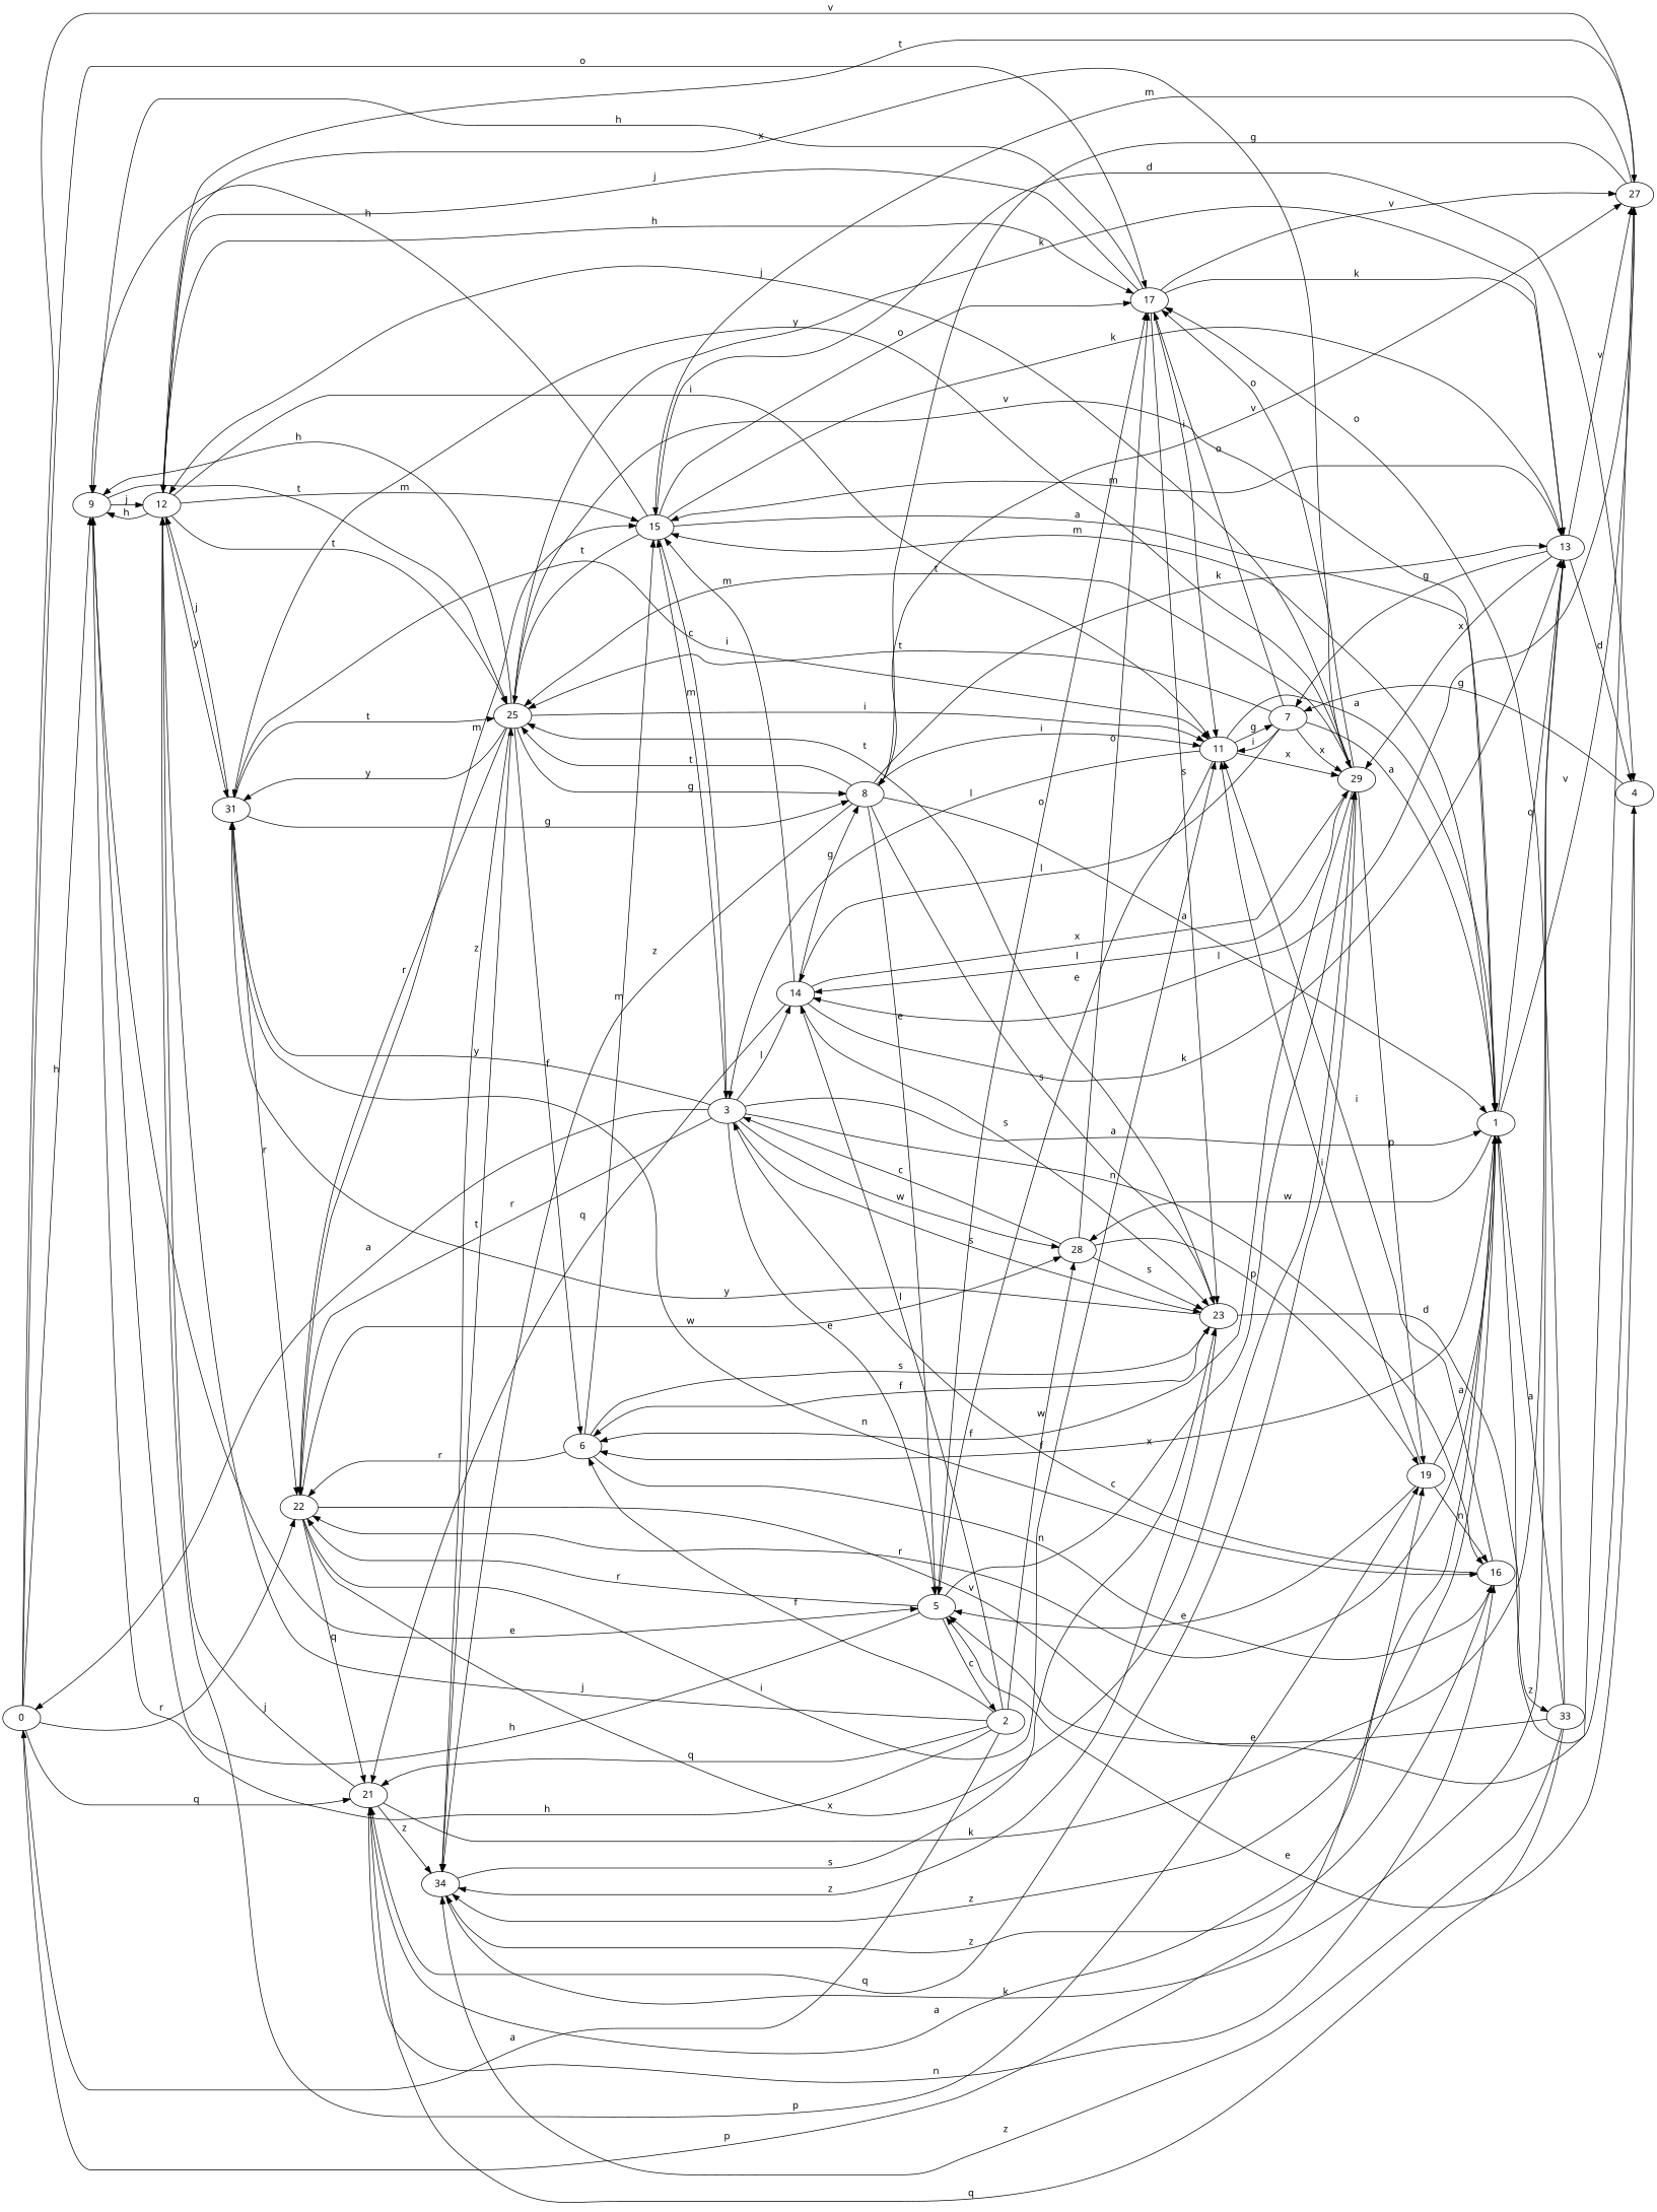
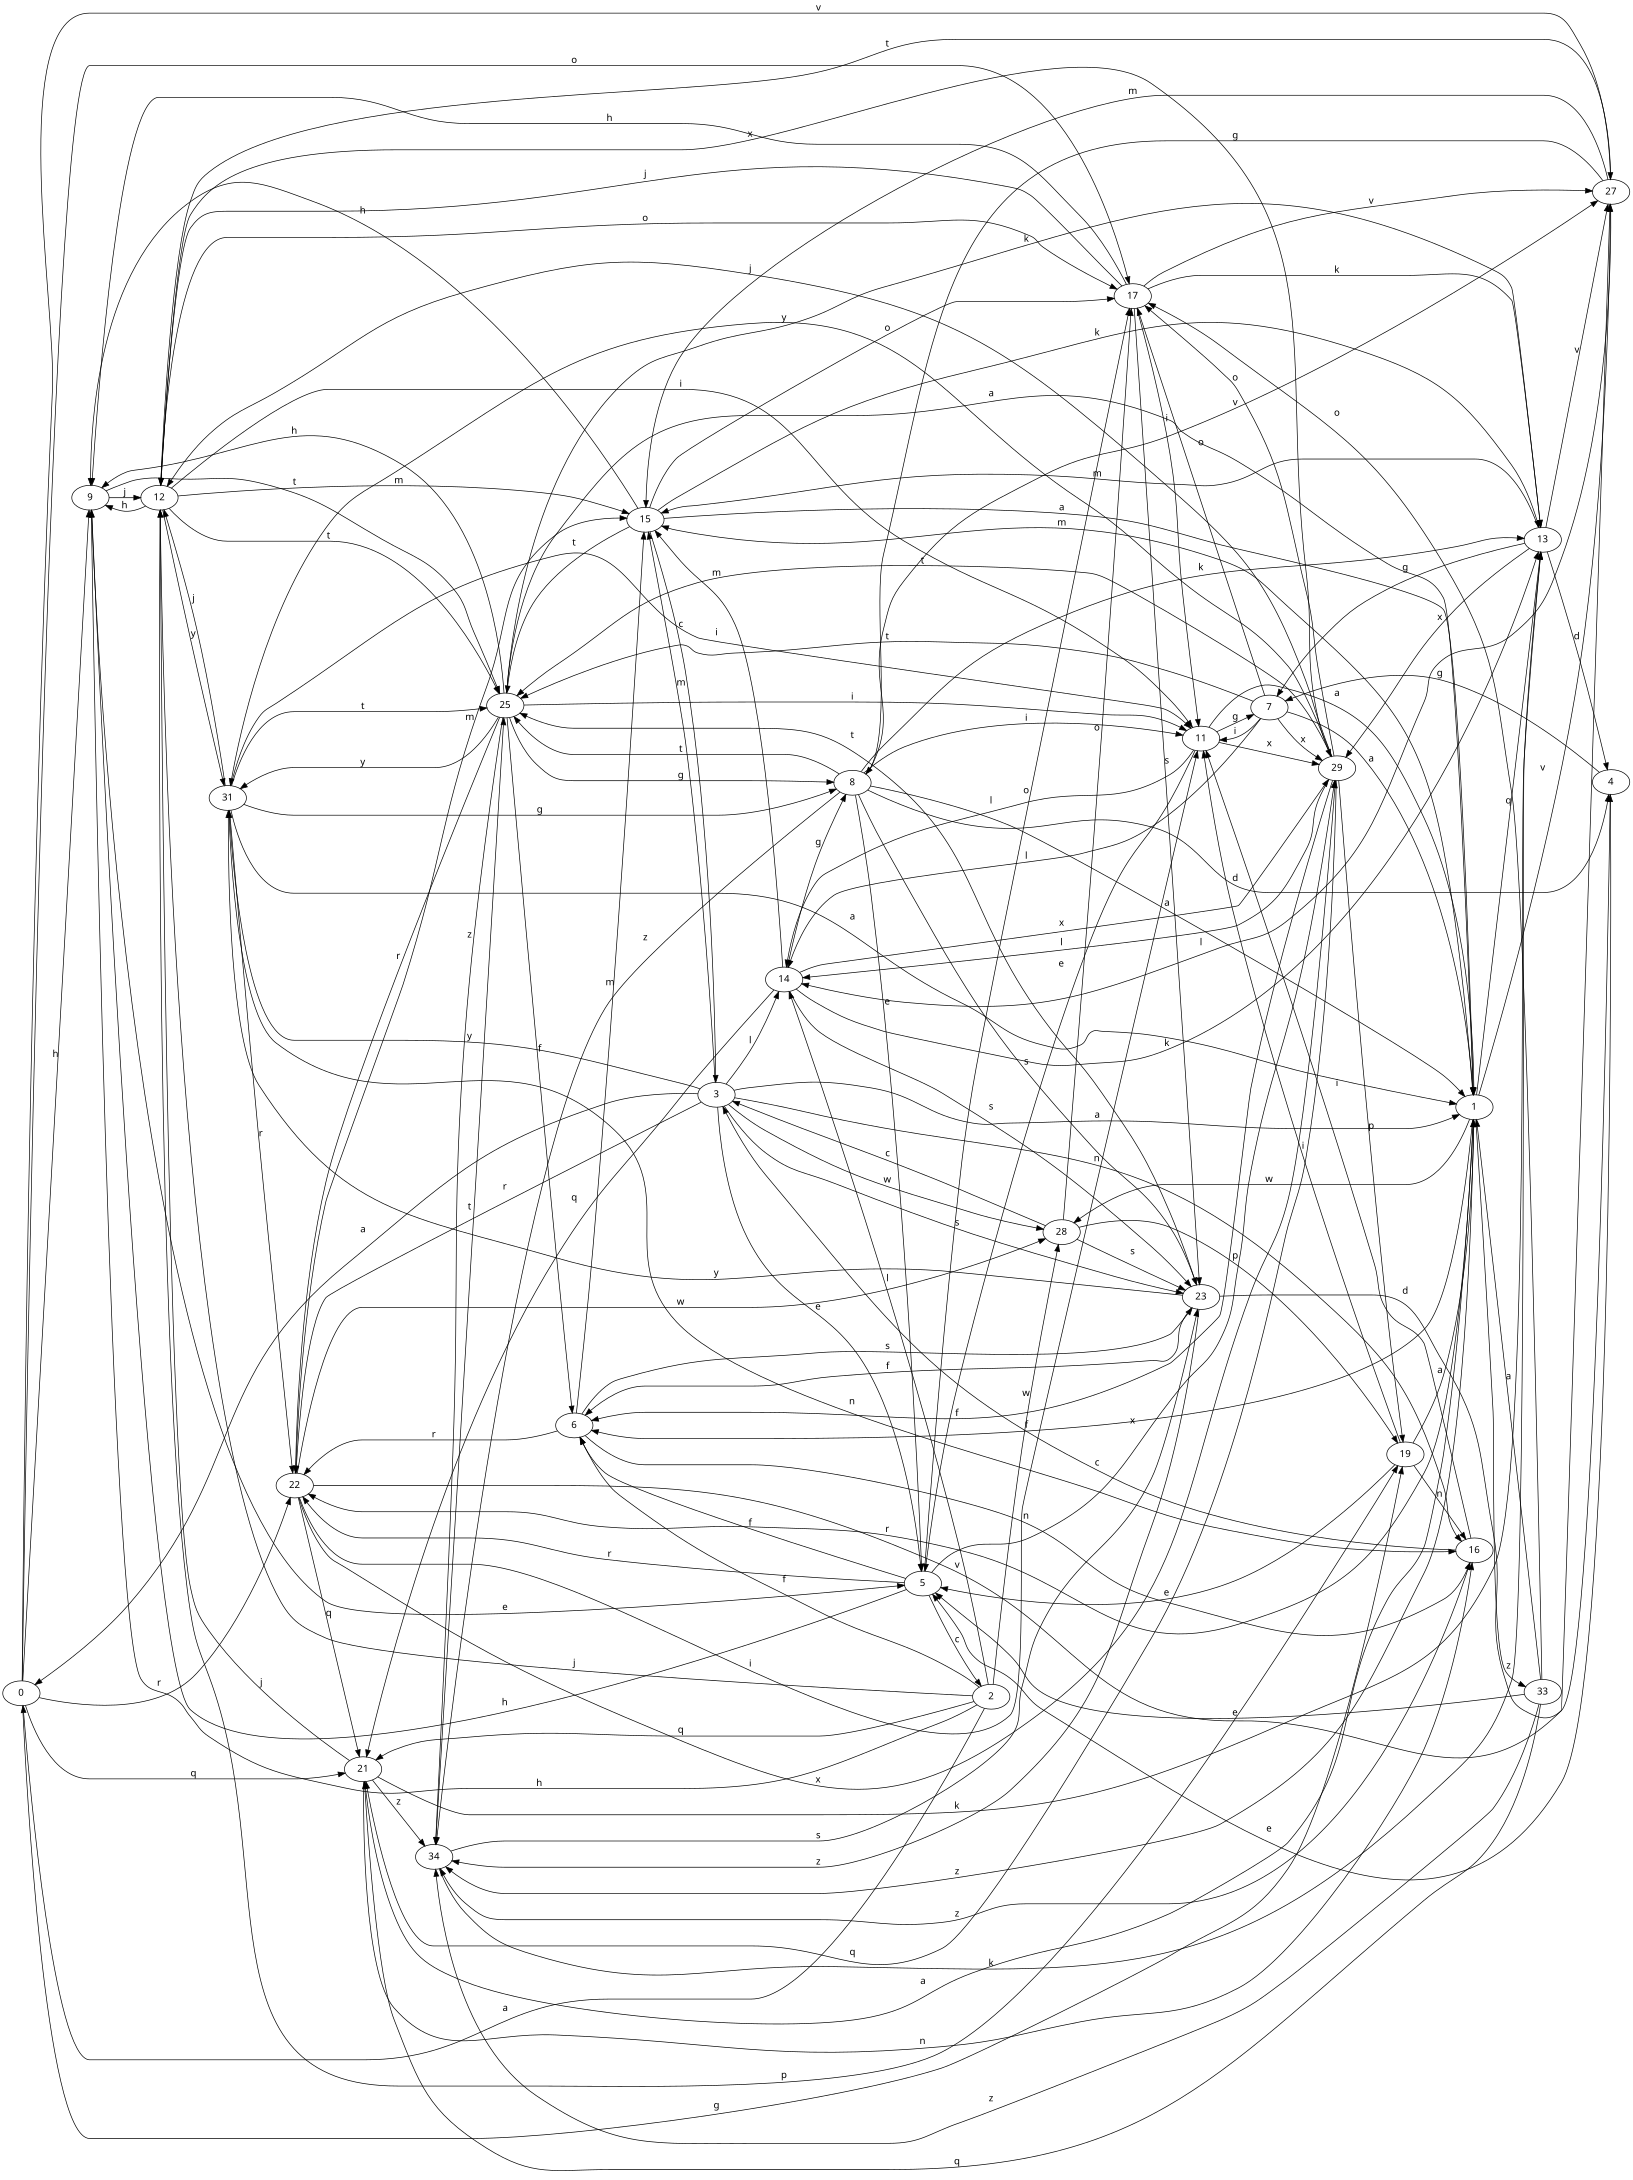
  strict digraph {
    fontname="Noto Sans"
    rankdir=LR
    node [fontname="Noto Sans"]
    edge [fontname="Noto Sans"]
    0
    9
    17
    19
    21
    22
    27
    12
    5
    25
    13
    23
    11
    1
    16
    34
    15
    28
    29
    14
    8
    6
    33
    4
    7
    3
    2
    31
    0 -> 9 [label=h]
    0 -> 17 [label=o]
-   0 -> 19 [label=p]
+   0 -> 19 [label=g]
    0 -> 21 [label=q]
    0 -> 22 [label=r]
    0 -> 27 [label=v]
    9 -> 12 [label=j]
    9 -> 5 [label=e]
    9 -> 25 [label=t]
    17 -> 9 [label=h]
    17 -> 27 [label=v]
    17 -> 12 [label=j]
    17 -> 13 [label=k]
    17 -> 23 [label=s]
    17 -> 11 [label=i]
    19 -> 5 [label=e]
    19 -> 11 [label=i]
    19 -> 1 [label=a]
    19 -> 16 [label=n]
    21 -> 12 [label=j]
    21 -> 13 [label=k]
    21 -> 1 [label=a]
    21 -> 16 [label=n]
    21 -> 34 [label=z]
    22 -> 21 [label=q]
    22 -> 27 [label=v]
    22 -> 11 [label=i]
    22 -> 15 [label=m]
    22 -> 28 [label=w]
    22 -> 29 [label=x]
    27 -> 12 [label=t]
    27 -> 15 [label=m]
    27 -> 14 [label=l]
    27 -> 8 [label=g]
    12 -> 9 [label=h]
-   12 -> 17 [label=h]
+   12 -> 17 [label=o]
    12 -> 19 [label=p]
    12 -> 25 [label=t]
    12 -> 11 [label=i]
    12 -> 15 [label=m]
    12 -> 29 [label=x]
    12 -> 31 [label=y]
    5 -> 9 [label=h]
    5 -> 17 [label=o]
    5 -> 22 [label=r]
    5 -> 29 [label=x]
+   5 -> 6 [label=f]
    5 -> 2 [label=c]
    25 -> 9 [label=h]
    25 -> 22 [label=r]
    25 -> 13 [label=k]
    25 -> 11 [label=i]
-   25 -> 1 [label=v]
+   25 -> 1 [label=a]
    25 -> 34 [label=z]
    25 -> 8 [label=g]
    25 -> 6 [label=f]
    25 -> 31 [label=y]
    13 -> 27 [label=v]
    13 -> 15 [label=m]
    13 -> 29 [label=x]
    13 -> 4 [label=d]
    13 -> 7 [label=g]
    23 -> 25 [label=t]
    23 -> 34 [label=z]
    23 -> 6 [label=f]
    23 -> 4 [label=d]
    23 -> 31 [label=y]
    11 -> 5 [label=e]
    11 -> 1 [label=a]
    11 -> 29 [label=x]
-   11 -> 3 [label=l]
+   11 -> 14 [label=l]
    11 -> 7 [label=g]
    1 -> 22 [label=r]
    1 -> 27 [label=v]
    1 -> 13 [label=q]
    1 -> 34 [label=z]
    1 -> 15 [label=m]
    1 -> 28 [label=w]
    1 -> 6 [label=f]
    1 -> 33 [label=z]
    16 -> 11 [label=i]
    16 -> 34 [label=z]
    16 -> 3 [label=c]
    34 -> 25 [label=t]
    34 -> 13 [label=k]
    34 -> 23 [label=s]
    15 -> 9 [label=h]
    15 -> 17 [label=o]
    15 -> 25 [label=t]
    15 -> 13 [label=k]
    15 -> 1 [label=a]
-   15 -> 4 [label=d]
+   8 -> 4 [label=d]
    15 -> 3 [label=c]
    28 -> 17 [label=o]
    28 -> 19 [label=p]
    28 -> 23 [label=s]
    28 -> 3 [label=c]
    29 -> 17 [label=o]
    29 -> 19 [label=p]
    29 -> 21 [label=q]
    29 -> 12 [label=j]
    29 -> 25 [label=t]
    29 -> 14 [label=l]
    29 -> 6 [label=f]
    29 -> 31 [label=y]
    14 -> 21 [label=q]
    14 -> 13 [label=k]
    14 -> 23 [label=s]
    14 -> 15 [label=m]
    14 -> 29 [label=x]
    14 -> 8 [label=g]
    8 -> 27 [label=v]
    8 -> 5 [label=e]
    8 -> 25 [label=t]
    8 -> 13 [label=k]
    8 -> 23 [label=s]
    8 -> 11 [label=i]
    8 -> 1 [label=a]
    8 -> 34 [label=z]
    6 -> 22 [label=r]
    6 -> 23 [label=s]
    6 -> 16 [label=n]
    6 -> 15 [label=m]
    33 -> 17 [label=o]
    33 -> 21 [label=q]
    33 -> 5 [label=e]
    33 -> 1 [label=a]
    33 -> 34 [label=z]
    4 -> 5 [label=e]
    4 -> 7 [label=g]
    7 -> 17 [label=o]
    7 -> 25 [label=t]
    7 -> 11 [label=i]
    7 -> 1 [label=a]
    7 -> 29 [label=x]
    7 -> 14 [label=l]
    3 -> 0 [label=a]
    3 -> 22 [label=r]
    3 -> 5 [label=e]
    3 -> 23 [label=s]
    3 -> 1 [label=a]
    3 -> 16 [label=n]
    3 -> 15 [label=m]
    3 -> 28 [label=w]
    3 -> 14 [label=l]
    3 -> 31 [label=y]
    2 -> 0 [label=a]
    2 -> 9 [label=h]
    2 -> 21 [label=q]
    2 -> 12 [label=j]
    2 -> 28 [label=w]
    2 -> 14 [label=l]
    2 -> 6 [label=f]
    31 -> 22 [label=r]
    31 -> 12 [label=j]
    31 -> 25 [label=t]
    31 -> 11 [label=i]
+   31 -> 1 [label=a]
    31 -> 16 [label=n]
    31 -> 8 [label=g]
  }
